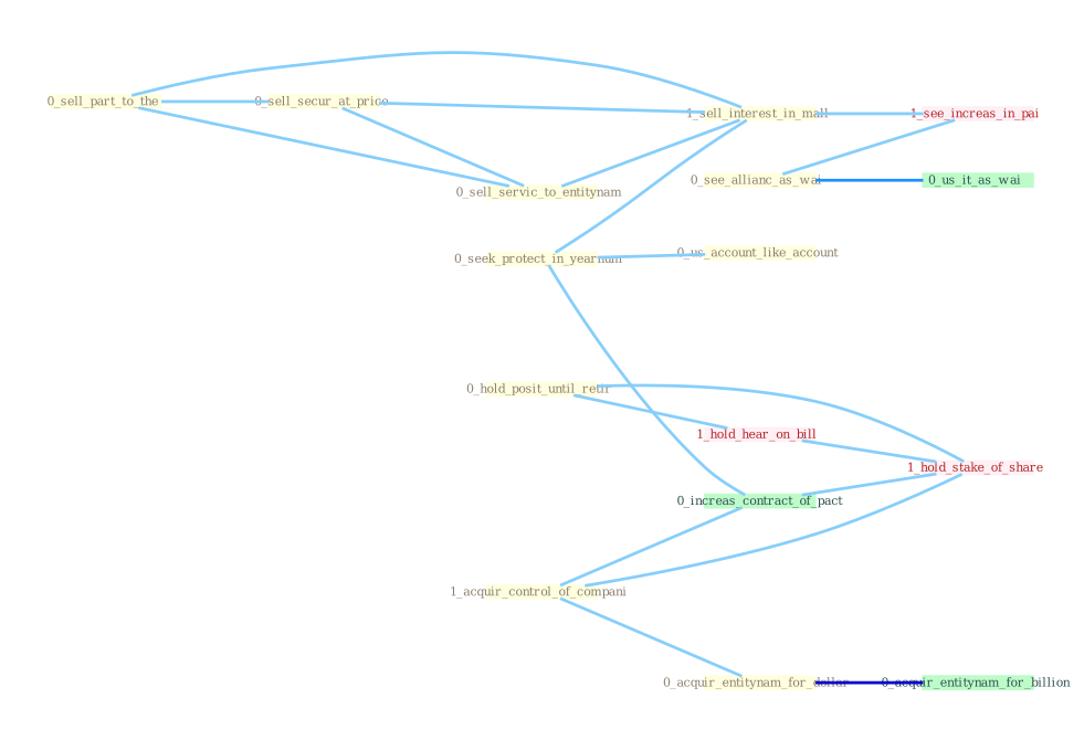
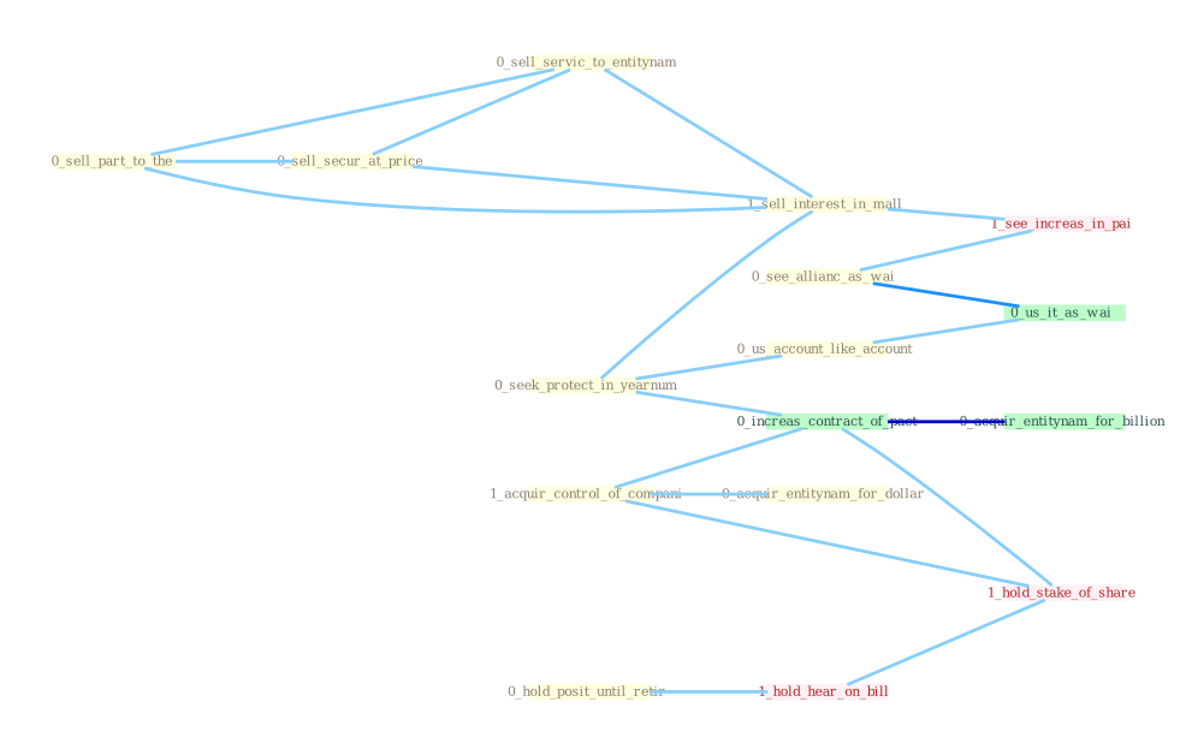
  graph {
    rankdir=LR
    node [color="#ffffe0" fixedsize=true fontcolor="#8b7d6b" fontsize=4 shape=polygon style=filled]
    edge [color="#87cefa" w=1]
    "0_sell_part_to_the " [height=.06 width=.5]
    "1_acquir_control_of_compani " [height=.06 width=.5]
    "0_sell_secur_at_price " [height=.06 width=.5]
    "0_seek_protect_in_yearnum " [height=.06 width=.5]
    "0_hold_posit_until_retir " [height=.06 width=.5]
    "0_sell_servic_to_entitynam " [height=.06 width=.5]
    "0_us_account_like_account " [height=.06 width=.5]
    "0_acquir_entitynam_for_dollar " [height=.06 width=.5]
    "0_see_allianc_as_wai " [height=.06 width=.5]
    "1_sell_interest_in_mall " [height=.06 width=.5]
    "1_see_increas_in_pai " [color="#fff0f5" fontcolor="#b22222" height=.06 width=.5]
    "1_hold_hear_on_bill " [color="#fff0f5" fontcolor="#b22222" height=.06 width=.5]
    "1_hold_stake_of_share " [color="#fff0f5" fontcolor="#b22222" height=.06 width=.5]
    n14 [color="#BDFCC9" fontcolor="#2f4f4f" height=.06 label="0_increas_contract_of_pact" width=.5]
    "0_us_it_as_wai " [color="#BDFCC9" fontcolor="#2f4f4f" height=.06 width=.5]
    "0_acquir_entitynam_for_billion " [color="#BDFCC9" fontcolor="#2f4f4f" height=.06 width=.5]
    subgraph sub_1 {
      "0_sell_part_to_the "
      "1_acquir_control_of_compani "
      "0_sell_secur_at_price "
      "0_seek_protect_in_yearnum "
      "0_hold_posit_until_retir "
      "0_sell_servic_to_entitynam "
      "0_us_account_like_account "
      "0_acquir_entitynam_for_dollar "
      "0_see_allianc_as_wai "
      "1_sell_interest_in_mall "
    }
    subgraph sub_2 {
      "1_see_increas_in_pai "
      "1_hold_hear_on_bill "
      "1_hold_stake_of_share "
    }
    "0_sell_part_to_the " -- "0_sell_secur_at_price "
    "0_sell_part_to_the " -- "0_sell_servic_to_entitynam " [w=2]
    "0_sell_part_to_the " -- "1_sell_interest_in_mall "
    "1_acquir_control_of_compani " -- "0_acquir_entitynam_for_dollar "
    "1_acquir_control_of_compani " -- "1_hold_stake_of_share "
    "1_acquir_control_of_compani " -- n14
    "0_sell_secur_at_price " -- "0_sell_servic_to_entitynam "
    "0_sell_secur_at_price " -- "1_sell_interest_in_mall "
    "0_seek_protect_in_yearnum " -- "0_us_account_like_account "
    "0_seek_protect_in_yearnum " -- "1_sell_interest_in_mall "
    "0_seek_protect_in_yearnum " -- n14
    "0_hold_posit_until_retir " -- "1_hold_hear_on_bill "
-   "0_hold_posit_until_retir " -- "1_hold_stake_of_share "
    "0_sell_servic_to_entitynam " -- "1_sell_interest_in_mall "
-   "0_acquir_entitynam_for_dollar " -- "0_acquir_entitynam_for_billion " [color="#0000cd" w=3]
+   "0_us_account_like_account " -- "0_us_it_as_wai "
+   n14 -- "0_acquir_entitynam_for_billion " [color="#0000cd" w=3]
    "0_see_allianc_as_wai " -- "1_see_increas_in_pai "
    "0_see_allianc_as_wai " -- "0_us_it_as_wai " [color="#1e90ff" w=2]
    "1_sell_interest_in_mall " -- "1_see_increas_in_pai "
    "1_hold_hear_on_bill " -- "1_hold_stake_of_share "
    n14 -- "1_hold_stake_of_share "
  }
